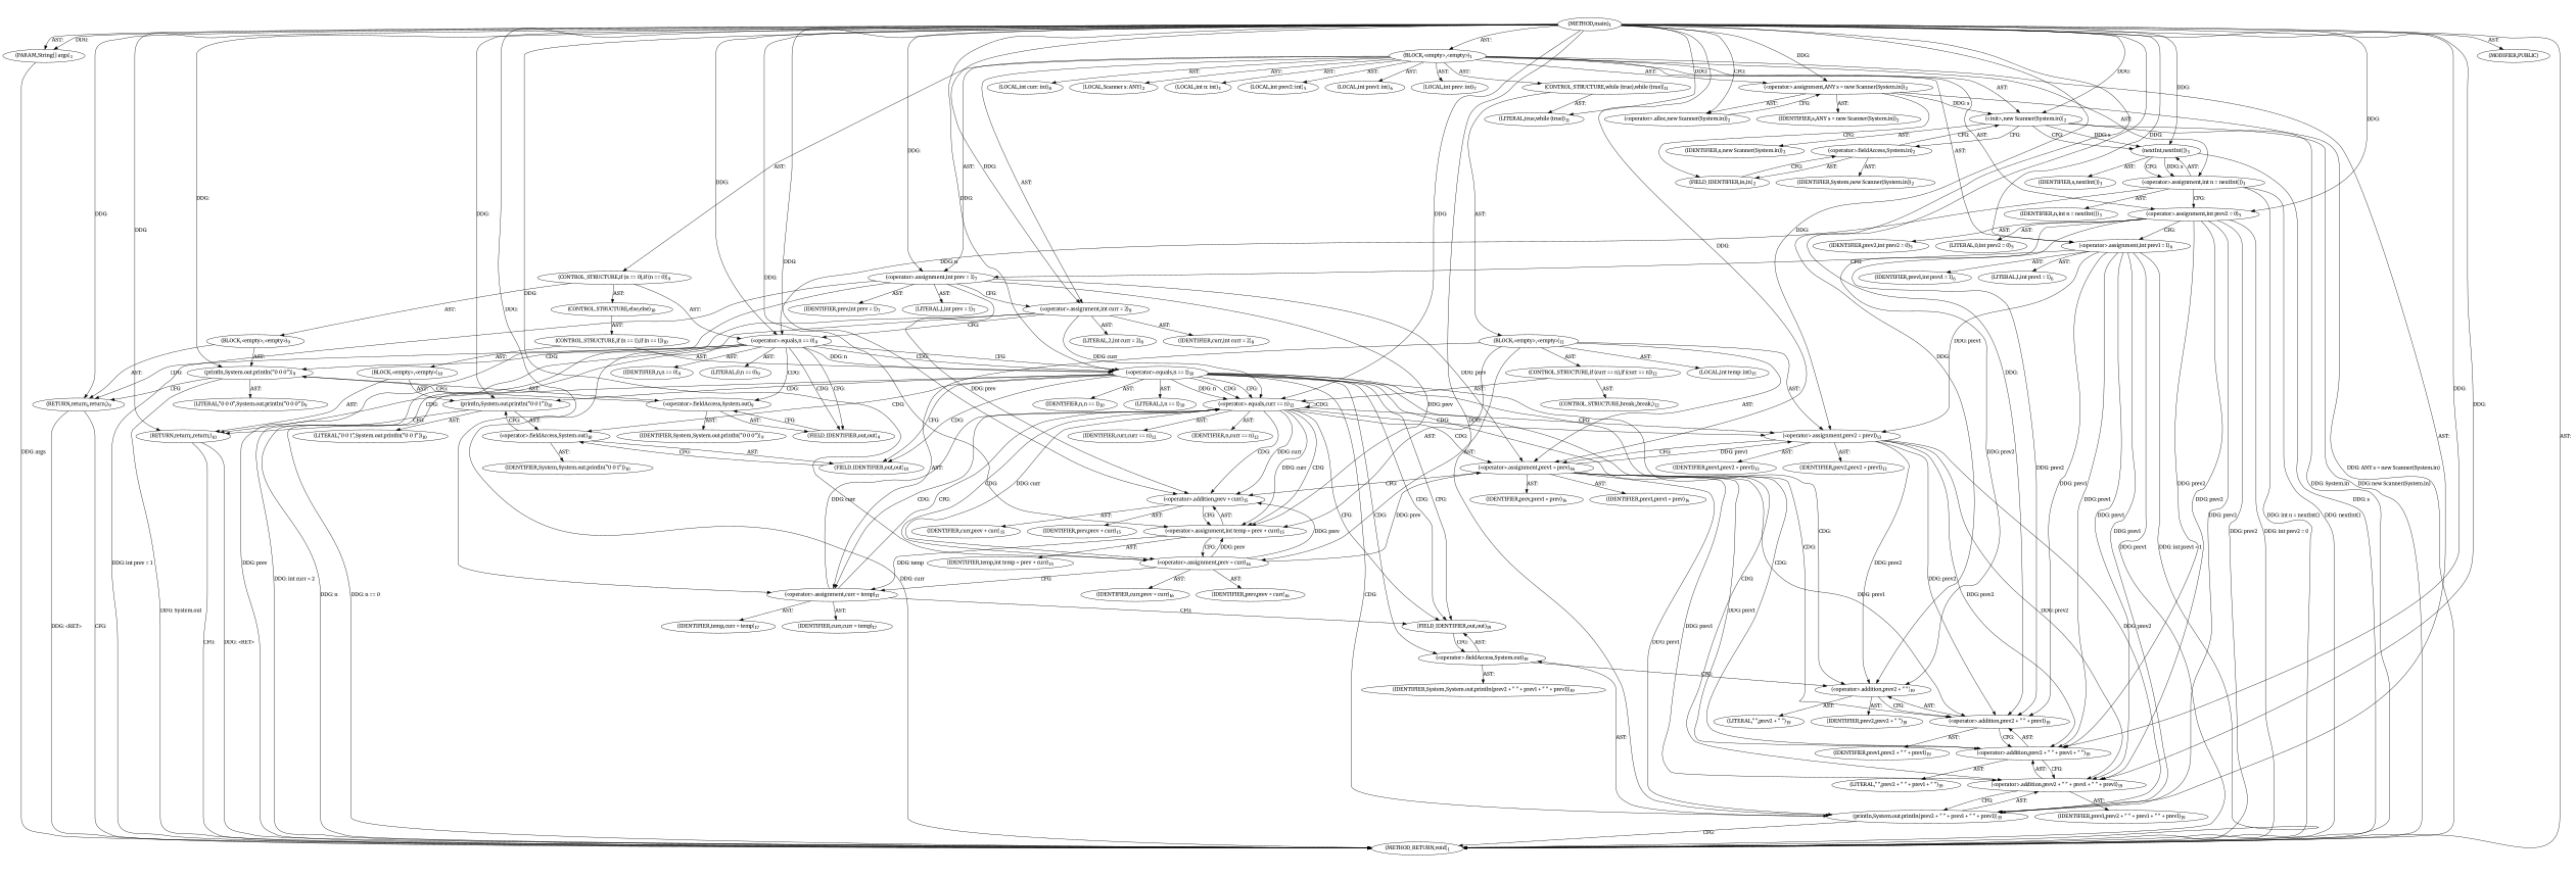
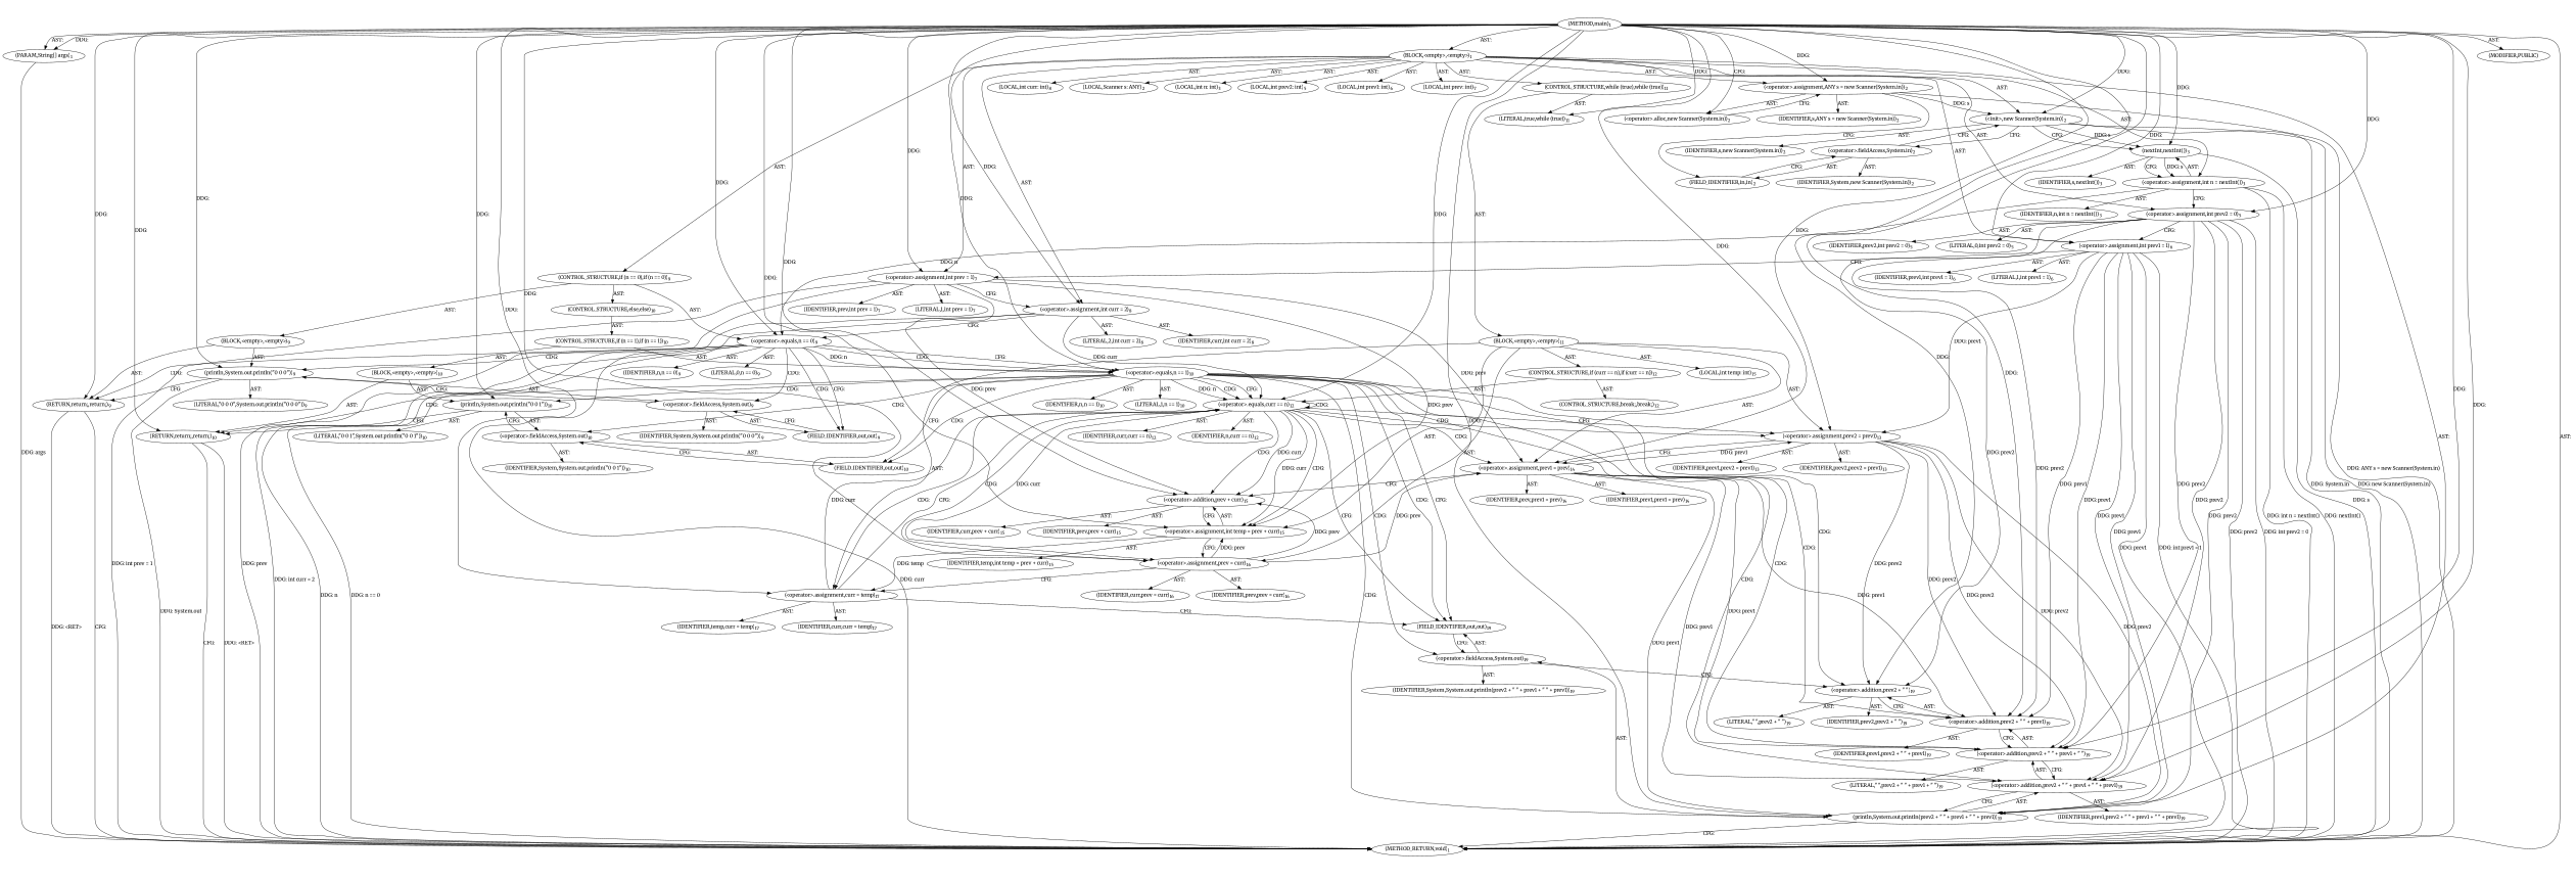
  digraph {
    fontname=Merriweather
    node [fontname=Merriweather]
    edge [fontname=Merriweather]
    n1 [label=<(METHOD,main)<SUB>1</SUB>>]
    n2 [label=<(PARAM,String[] args)<SUB>1</SUB>>]
    n3 [label=<(BLOCK,&lt;empty&gt;,&lt;empty&gt;)<SUB>1</SUB>>]
    n4 [label=<(&lt;operator&gt;.assignment,ANY s = new Scanner(System.in))<SUB>2</SUB>>]
    n5 [label=<(&lt;operator&gt;.alloc,new Scanner(System.in))<SUB>2</SUB>>]
    n6 [label=<(&lt;init&gt;,new Scanner(System.in))<SUB>2</SUB>>]
    n7 [label=<(nextInt,nextInt())<SUB>3</SUB>>]
    n8 [label=<(&lt;operator&gt;.assignment,int prev2 = 0)<SUB>5</SUB>>]
    n9 [label=<(&lt;operator&gt;.assignment,int prev1 = 1)<SUB>6</SUB>>]
    n10 [label=<(&lt;operator&gt;.assignment,int prev = 1)<SUB>7</SUB>>]
    n11 [label=<(&lt;operator&gt;.assignment,int curr = 2)<SUB>8</SUB>>]
    n12 [label=<(&lt;operator&gt;.equals,n == 0)<SUB>9</SUB>>]
    n13 [label=<(println,System.out.println(&quot;0 0 0&quot;))<SUB>9</SUB>>]
    n14 [label=<(RETURN,return;,return;)<SUB>9</SUB>>]
    n15 [label=<(&lt;operator&gt;.equals,n == 1)<SUB>10</SUB>>]
    n16 [label=<(println,System.out.println(&quot;0 0 1&quot;))<SUB>10</SUB>>]
    n17 [label=<(RETURN,return;,return;)<SUB>10</SUB>>]
    n18 [label=<(LITERAL,true,while (true))<SUB>11</SUB>>]
    n19 [label=<(&lt;operator&gt;.equals,curr == n)<SUB>12</SUB>>]
    n20 [label=<(&lt;operator&gt;.assignment,prev2 = prev1)<SUB>13</SUB>>]
-   n21 [label=<(&lt;operator&gt;.assignment,prev1 = prev)<SUB>64</SUB>>]
+   n21 [label=<(&lt;operator&gt;.assignment,prev1 = prev)<SUB>14</SUB>>]
    n22 [label=<(&lt;operator&gt;.assignment,int temp = prev + curr)<SUB>15</SUB>>]
    n23 [label=<(&lt;operator&gt;.addition,prev + curr)<SUB>15</SUB>>]
    n24 [label=<(&lt;operator&gt;.assignment,prev = curr)<SUB>16</SUB>>]
    n25 [label=<(&lt;operator&gt;.assignment,curr = temp)<SUB>17</SUB>>]
    n26 [label=<(println,System.out.println(prev2 + &quot; &quot; + prev1 + &quot; &quot; + prev1))<SUB>19</SUB>>]
    n27 [label=<(&lt;operator&gt;.addition,prev2 + &quot; &quot; + prev1 + &quot; &quot; + prev1)<SUB>19</SUB>>]
    n28 [label=<(&lt;operator&gt;.addition,prev2 + &quot; &quot; + prev1 + &quot; &quot;)<SUB>19</SUB>>]
    n29 [label=<(&lt;operator&gt;.addition,prev2 + &quot; &quot; + prev1)<SUB>19</SUB>>]
    n30 [label=<(&lt;operator&gt;.addition,prev2 + &quot; &quot;)<SUB>19</SUB>>]
    n31 [label=<(MODIFIER,PUBLIC)>]
    n32 [label=<(METHOD_RETURN,void)<SUB>1</SUB>>]
    n33 [label=<(LOCAL,Scanner s: ANY)<SUB>2</SUB>>]
    n34 [label=<(LOCAL,int n: int)<SUB>3</SUB>>]
    n35 [label=<(&lt;operator&gt;.assignment,int n = nextInt())<SUB>3</SUB>>]
    n36 [label=<(LOCAL,int prev2: int)<SUB>5</SUB>>]
    n37 [label=<(LOCAL,int prev1: int)<SUB>6</SUB>>]
    n38 [label=<(LOCAL,int prev: int)<SUB>7</SUB>>]
    n39 [label=<(LOCAL,int curr: int)<SUB>8</SUB>>]
    n40 [label=<(CONTROL_STRUCTURE,if (n == 0),if (n == 0))<SUB>9</SUB>>]
    n41 [label=<(CONTROL_STRUCTURE,while (true),while (true))<SUB>11</SUB>>]
    n42 [label=<(IDENTIFIER,s,ANY s = new Scanner(System.in))<SUB>2</SUB>>]
    n43 [label=<(FIELD_IDENTIFIER,in,in)<SUB>2</SUB>>]
    n44 [label=<(IDENTIFIER,s,new Scanner(System.in))<SUB>2</SUB>>]
    n45 [label=<(&lt;operator&gt;.fieldAccess,System.in)<SUB>2</SUB>>]
    n46 [label=<(IDENTIFIER,s,nextInt())<SUB>3</SUB>>]
    n47 [label=<(IDENTIFIER,prev2,int prev2 = 0)<SUB>5</SUB>>]
    n48 [label=<(LITERAL,0,int prev2 = 0)<SUB>5</SUB>>]
    n49 [label=<(IDENTIFIER,prev1,int prev1 = 1)<SUB>6</SUB>>]
    n50 [label=<(LITERAL,1,int prev1 = 1)<SUB>6</SUB>>]
    n51 [label=<(IDENTIFIER,prev,int prev = 1)<SUB>7</SUB>>]
    n52 [label=<(LITERAL,1,int prev = 1)<SUB>7</SUB>>]
    n53 [label=<(IDENTIFIER,curr,int curr = 2)<SUB>8</SUB>>]
    n54 [label=<(LITERAL,2,int curr = 2)<SUB>8</SUB>>]
    n55 [label=<(IDENTIFIER,n,n == 0)<SUB>9</SUB>>]
    n56 [label=<(LITERAL,0,n == 0)<SUB>9</SUB>>]
    n57 [label=<(&lt;operator&gt;.fieldAccess,System.out)<SUB>9</SUB>>]
    n58 [label=<(FIELD_IDENTIFIER,out,out)<SUB>9</SUB>>]
    n59 [label=<(LITERAL,&quot;0 0 0&quot;,System.out.println(&quot;0 0 0&quot;))<SUB>9</SUB>>]
    n60 [label=<(IDENTIFIER,n,n == 1)<SUB>10</SUB>>]
    n61 [label=<(LITERAL,1,n == 1)<SUB>10</SUB>>]
    n62 [label=<(&lt;operator&gt;.fieldAccess,System.out)<SUB>10</SUB>>]
    n63 [label=<(FIELD_IDENTIFIER,out,out)<SUB>10</SUB>>]
    n64 [label=<(&lt;operator&gt;.fieldAccess,System.out)<SUB>19</SUB>>]
    n65 [label=<(FIELD_IDENTIFIER,out,out)<SUB>19</SUB>>]
    n66 [label=<(LITERAL,&quot;0 0 1&quot;,System.out.println(&quot;0 0 1&quot;))<SUB>10</SUB>>]
    n67 [label=<(IDENTIFIER,curr,curr == n)<SUB>12</SUB>>]
    n68 [label=<(IDENTIFIER,n,curr == n)<SUB>12</SUB>>]
    n69 [label=<(IDENTIFIER,prev2,prev2 = prev1)<SUB>13</SUB>>]
    n70 [label=<(IDENTIFIER,prev1,prev2 = prev1)<SUB>13</SUB>>]
    n71 [label=<(IDENTIFIER,prev1,prev1 = prev)<SUB>14</SUB>>]
    n72 [label=<(IDENTIFIER,prev,prev1 = prev)<SUB>14</SUB>>]
    n73 [label=<(IDENTIFIER,temp,int temp = prev + curr)<SUB>15</SUB>>]
    n74 [label=<(IDENTIFIER,prev,prev + curr)<SUB>15</SUB>>]
    n75 [label=<(IDENTIFIER,curr,prev + curr)<SUB>15</SUB>>]
    n76 [label=<(IDENTIFIER,prev,prev = curr)<SUB>16</SUB>>]
    n77 [label=<(IDENTIFIER,curr,prev = curr)<SUB>16</SUB>>]
    n78 [label=<(IDENTIFIER,curr,curr = temp)<SUB>17</SUB>>]
    n79 [label=<(IDENTIFIER,temp,curr = temp)<SUB>17</SUB>>]
    n80 [label=<(IDENTIFIER,prev1,prev2 + &quot; &quot; + prev1 + &quot; &quot; + prev1)<SUB>19</SUB>>]
    n81 [label=<(LITERAL,&quot; &quot;,prev2 + &quot; &quot; + prev1 + &quot; &quot;)<SUB>19</SUB>>]
    n82 [label=<(IDENTIFIER,prev1,prev2 + &quot; &quot; + prev1)<SUB>19</SUB>>]
    n83 [label=<(IDENTIFIER,prev2,prev2 + &quot; &quot;)<SUB>19</SUB>>]
    n84 [label=<(LITERAL,&quot; &quot;,prev2 + &quot; &quot;)<SUB>19</SUB>>]
    n85 [label=<(IDENTIFIER,n,int n = nextInt())<SUB>3</SUB>>]
    n86 [label=<(BLOCK,&lt;empty&gt;,&lt;empty&gt;)<SUB>9</SUB>>]
    n87 [label=<(CONTROL_STRUCTURE,else,else)<SUB>10</SUB>>]
    n88 [label=<(BLOCK,&lt;empty&gt;,&lt;empty&gt;)<SUB>11</SUB>>]
    n89 [label=<(IDENTIFIER,System,new Scanner(System.in))<SUB>2</SUB>>]
    n90 [label=<(CONTROL_STRUCTURE,if (n == 1),if (n == 1))<SUB>10</SUB>>]
    n91 [label=<(IDENTIFIER,System,System.out.println(&quot;0 0 0&quot;))<SUB>9</SUB>>]
    n92 [label=<(BLOCK,&lt;empty&gt;,&lt;empty&gt;)<SUB>10</SUB>>]
    n93 [label=<(IDENTIFIER,System,System.out.println(&quot;0 0 1&quot;))<SUB>10</SUB>>]
    n94 [label=<(IDENTIFIER,System,System.out.println(prev2 + &quot; &quot; + prev1 + &quot; &quot; + prev1))<SUB>19</SUB>>]
    n95 [label=<(CONTROL_STRUCTURE,if (curr == n),if (curr == n))<SUB>12</SUB>>]
    n96 [label=<(LOCAL,int temp: int)<SUB>15</SUB>>]
    n97 [label=<(CONTROL_STRUCTURE,break;,break;)<SUB>12</SUB>>]
    n1 -> n2 [label="AST: "]
    n1 -> n2 [label="DDG: "]
    n1 -> n3 [label="AST: "]
    n1 -> n4 [label="DDG: "]
    n1 -> n5 [label="CFG: "]
    n1 -> n6 [label="DDG: "]
    n1 -> n7 [label="DDG: "]
    n1 -> n8 [label="DDG: "]
    n1 -> n9 [label="DDG: "]
    n1 -> n10 [label="DDG: "]
    n1 -> n11 [label="DDG: "]
    n1 -> n12 [label="DDG: "]
    n1 -> n13 [label="DDG: "]
    n1 -> n14 [label="DDG: "]
    n1 -> n15 [label="DDG: "]
    n1 -> n16 [label="DDG: "]
    n1 -> n17 [label="DDG: "]
    n1 -> n18 [label="DDG: "]
    n1 -> n19 [label="DDG: "]
    n1 -> n20 [label="DDG: "]
    n1 -> n21 [label="DDG: "]
    n1 -> n22 [label="DDG: "]
    n1 -> n23 [label="DDG: "]
    n1 -> n24 [label="DDG: "]
    n1 -> n25 [label="DDG: "]
    n1 -> n26 [label="DDG: "]
    n1 -> n27 [label="DDG: "]
    n1 -> n28 [label="DDG: "]
    n1 -> n29 [label="DDG: "]
    n1 -> n30 [label="DDG: "]
    n1 -> n31 [label="AST: "]
    n1 -> n32 [label="AST: "]
    n2 -> n32 [label="DDG: args"]
    n3 -> n4 [label="AST: "]
    n3 -> n6 [label="AST: "]
    n3 -> n8 [label="AST: "]
    n3 -> n9 [label="AST: "]
    n3 -> n10 [label="AST: "]
    n3 -> n11 [label="AST: "]
    n3 -> n26 [label="AST: "]
    n3 -> n33 [label="AST: "]
    n3 -> n34 [label="AST: "]
    n3 -> n35 [label="AST: "]
    n3 -> n36 [label="AST: "]
    n3 -> n37 [label="AST: "]
    n3 -> n38 [label="AST: "]
    n3 -> n39 [label="AST: "]
    n3 -> n40 [label="AST: "]
    n3 -> n41 [label="AST: "]
    n4 -> n5 [label="AST: "]
    n4 -> n6 [label="DDG: s"]
    n4 -> n32 [label="DDG: ANY s = new Scanner(System.in)"]
    n4 -> n42 [label="AST: "]
    n4 -> n43 [label="CFG: "]
    n5 -> n4 [label="CFG: "]
    n6 -> n7 [label="CFG: "]
    n6 -> n7 [label="DDG: s"]
    n6 -> n32 [label="DDG: System.in"]
    n6 -> n32 [label="DDG: new Scanner(System.in)"]
    n6 -> n44 [label="AST: "]
    n6 -> n45 [label="CFG: "]
    n7 -> n32 [label="DDG: s"]
    n7 -> n35 [label="CFG: "]
    n7 -> n35 [label="DDG: s"]
    n7 -> n46 [label="AST: "]
    n8 -> n9 [label="CFG: "]
    n8 -> n26 [label="DDG: prev2"]
    n8 -> n27 [label="DDG: prev2"]
    n8 -> n28 [label="DDG: prev2"]
    n8 -> n29 [label="DDG: prev2"]
    n8 -> n30 [label="DDG: prev2"]
    n8 -> n32 [label="DDG: prev2"]
    n8 -> n32 [label="DDG: int prev2 = 0"]
    n8 -> n47 [label="AST: "]
    n8 -> n48 [label="AST: "]
    n9 -> n10 [label="CFG: "]
    n9 -> n20 [label="DDG: prev1"]
    n9 -> n26 [label="DDG: prev1"]
    n9 -> n27 [label="DDG: prev1"]
    n9 -> n28 [label="DDG: prev1"]
    n9 -> n29 [label="DDG: prev1"]
    n9 -> n32 [label="DDG: prev1"]
    n9 -> n32 [label="DDG: int prev1 = 1"]
    n9 -> n49 [label="AST: "]
    n9 -> n50 [label="AST: "]
    n10 -> n11 [label="CFG: "]
    n10 -> n21 [label="DDG: prev"]
    n10 -> n22 [label="DDG: prev"]
    n10 -> n23 [label="DDG: prev"]
    n10 -> n32 [label="DDG: prev"]
    n10 -> n32 [label="DDG: int prev = 1"]
    n10 -> n51 [label="AST: "]
    n10 -> n52 [label="AST: "]
    n11 -> n12 [label="CFG: "]
    n11 -> n19 [label="DDG: curr"]
    n11 -> n32 [label="DDG: curr"]
    n11 -> n32 [label="DDG: int curr = 2"]
    n11 -> n53 [label="AST: "]
    n11 -> n54 [label="AST: "]
    n12 -> n13 [label="CDG: "]
    n12 -> n14 [label="CDG: "]
    n12 -> n15 [label="CFG: "]
    n12 -> n15 [label="DDG: n"]
    n12 -> n15 [label="CDG: "]
    n12 -> n32 [label="DDG: n"]
    n12 -> n32 [label="DDG: n == 0"]
    n12 -> n55 [label="AST: "]
    n12 -> n56 [label="AST: "]
    n12 -> n57 [label="CDG: "]
    n12 -> n58 [label="CFG: "]
    n12 -> n58 [label="CDG: "]
    n13 -> n14 [label="CFG: "]
    n13 -> n32 [label="DDG: System.out"]
    n13 -> n57 [label="AST: "]
    n13 -> n59 [label="AST: "]
    n14 -> n32 [label="CFG: "]
    n14 -> n32 [label="DDG: &lt;RET&gt;"]
    n15 -> n16 [label="CDG: "]
    n15 -> n17 [label="CDG: "]
    n15 -> n19 [label="CFG: "]
    n15 -> n19 [label="DDG: n"]
    n15 -> n19 [label="CDG: "]
    n15 -> n26 [label="CDG: "]
    n15 -> n27 [label="CDG: "]
    n15 -> n28 [label="CDG: "]
    n15 -> n29 [label="CDG: "]
    n15 -> n30 [label="CDG: "]
    n15 -> n60 [label="AST: "]
    n15 -> n61 [label="AST: "]
    n15 -> n62 [label="CDG: "]
    n15 -> n63 [label="CFG: "]
    n15 -> n63 [label="CDG: "]
    n15 -> n64 [label="CDG: "]
    n15 -> n65 [label="CFG: "]
    n15 -> n65 [label="CDG: "]
    n16 -> n17 [label="CFG: "]
    n16 -> n62 [label="AST: "]
    n16 -> n66 [label="AST: "]
    n17 -> n32 [label="CFG: "]
    n17 -> n32 [label="DDG: &lt;RET&gt;"]
    n19 -> n19 [label="CDG: "]
    n19 -> n20 [label="CFG: "]
    n19 -> n20 [label="CDG: "]
    n19 -> n21 [label="CDG: "]
    n19 -> n22 [label="DDG: curr"]
    n19 -> n22 [label="CDG: "]
    n19 -> n23 [label="DDG: curr"]
    n19 -> n23 [label="CDG: "]
    n19 -> n24 [label="DDG: curr"]
    n19 -> n24 [label="CDG: "]
    n19 -> n25 [label="CDG: "]
    n19 -> n65 [label="CFG: "]
    n19 -> n67 [label="AST: "]
    n19 -> n68 [label="AST: "]
    n20 -> n21 [label="CFG: "]
    n20 -> n26 [label="DDG: prev2"]
    n20 -> n27 [label="DDG: prev2"]
    n20 -> n28 [label="DDG: prev2"]
    n20 -> n29 [label="DDG: prev2"]
    n20 -> n30 [label="DDG: prev2"]
    n20 -> n69 [label="AST: "]
    n20 -> n70 [label="AST: "]
    n21 -> n20 [label="DDG: prev1"]
    n21 -> n23 [label="CFG: "]
    n21 -> n26 [label="DDG: prev1"]
    n21 -> n27 [label="DDG: prev1"]
    n21 -> n28 [label="DDG: prev1"]
    n21 -> n29 [label="DDG: prev1"]
    n21 -> n71 [label="AST: "]
    n21 -> n72 [label="AST: "]
    n22 -> n23 [label="AST: "]
    n22 -> n24 [label="CFG: "]
    n22 -> n25 [label="DDG: temp"]
    n22 -> n73 [label="AST: "]
    n23 -> n22 [label="CFG: "]
    n23 -> n74 [label="AST: "]
    n23 -> n75 [label="AST: "]
    n24 -> n21 [label="DDG: prev"]
    n24 -> n22 [label="DDG: prev"]
    n24 -> n23 [label="DDG: prev"]
    n24 -> n25 [label="CFG: "]
    n24 -> n76 [label="AST: "]
    n24 -> n77 [label="AST: "]
    n25 -> n19 [label="CFG: "]
    n25 -> n19 [label="DDG: curr"]
    n25 -> n65 [label="CFG: "]
    n25 -> n78 [label="AST: "]
    n25 -> n79 [label="AST: "]
    n26 -> n27 [label="AST: "]
    n26 -> n32 [label="CFG: "]
    n26 -> n64 [label="AST: "]
    n27 -> n26 [label="CFG: "]
    n27 -> n28 [label="AST: "]
    n27 -> n80 [label="AST: "]
    n28 -> n27 [label="CFG: "]
    n28 -> n29 [label="AST: "]
    n28 -> n81 [label="AST: "]
    n29 -> n28 [label="CFG: "]
    n29 -> n30 [label="AST: "]
    n29 -> n82 [label="AST: "]
    n30 -> n29 [label="CFG: "]
    n30 -> n83 [label="AST: "]
    n30 -> n84 [label="AST: "]
    n35 -> n7 [label="AST: "]
    n35 -> n8 [label="CFG: "]
    n35 -> n12 [label="DDG: n"]
    n35 -> n32 [label="DDG: nextInt()"]
    n35 -> n32 [label="DDG: int n = nextInt()"]
    n35 -> n85 [label="AST: "]
    n40 -> n12 [label="AST: "]
    n40 -> n86 [label="AST: "]
    n40 -> n87 [label="AST: "]
    n41 -> n18 [label="AST: "]
    n41 -> n88 [label="AST: "]
    n43 -> n45 [label="CFG: "]
    n45 -> n6 [label="CFG: "]
    n45 -> n43 [label="AST: "]
    n45 -> n89 [label="AST: "]
    n57 -> n13 [label="CFG: "]
    n57 -> n58 [label="AST: "]
    n57 -> n91 [label="AST: "]
    n58 -> n57 [label="CFG: "]
    n62 -> n16 [label="CFG: "]
    n62 -> n63 [label="AST: "]
    n62 -> n93 [label="AST: "]
    n63 -> n62 [label="CFG: "]
    n64 -> n30 [label="CFG: "]
    n64 -> n65 [label="AST: "]
    n64 -> n94 [label="AST: "]
    n65 -> n64 [label="CFG: "]
    n86 -> n13 [label="AST: "]
    n86 -> n14 [label="AST: "]
    n87 -> n90 [label="AST: "]
    n88 -> n20 [label="AST: "]
    n88 -> n21 [label="AST: "]
    n88 -> n22 [label="AST: "]
    n88 -> n24 [label="AST: "]
    n88 -> n25 [label="AST: "]
    n88 -> n95 [label="AST: "]
    n88 -> n96 [label="AST: "]
    n90 -> n15 [label="AST: "]
    n90 -> n92 [label="AST: "]
    n92 -> n16 [label="AST: "]
    n92 -> n17 [label="AST: "]
    n95 -> n19 [label="AST: "]
    n95 -> n97 [label="AST: "]
  }
